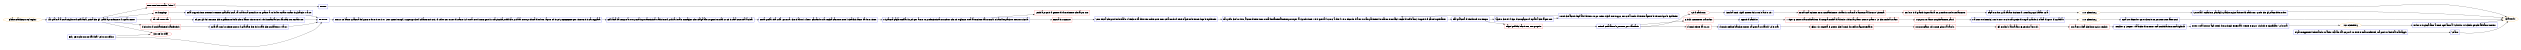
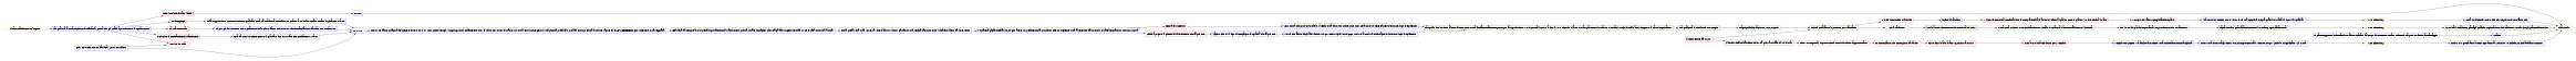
  digraph {
    rankdir=LR
    node [color=blue shape=box]
    "EleanorRank3Convo6 begins." [color=orange shape=""]
    n2 [label="Sai qual era la cosa migliore di Höllvania, prima che gli Scaldra prendessero il sopravvento?"]
    n3 [color=red label="La vita notturna?"]
    n4 [color=red label="Il circuito di combattimenti clandestini?"]
    n5 [color=red label="Lo shopping?"]
    n6 [color=red label="Non ne ho idea." shape=ellipse]
    n7 [color=red label="Non sono interessato. [Fine.]"]
    n8 [label="Oh per gli dei. Persone chirurgicamente belle che si fanno rimuovere i volti immacolati con farmaci non testati? No."]
    n9 [label="Guarda. Non ho niente contro il guardare due tizi sudati che combattono. Ma no."]
    n10 [label="Bella supposizione. Potresti ottenere qualsiasi cosa, da una borsa Bresslin e un guanto a un bulbo oculare umano in ghiaccio. Ma no."]
    n11 [label="Buuuu."]
    n12 [label="Le terme!"]
    n13 [label="Beh, certo che non ne hai idea. Sei un novellino."]
    "Chat ends." [color=orange shape=""]
    n15 [label="Non so se hanno qualcosa del genere dove ti trovi tu. Sono questi templi, suppongo che li chiameresti così, di solito con un set di stanze Sol e Lua. Puoi immergerti in una piscina pubblica o privata. Tutto profuma di erbe e vapore ed è COSÌ PERFETTO per rimetterti in carreggiata."]
    n16 [label="Höllvania ha sempre avuto questa importantissima tradizione di pulizia rituale. Immagino che risalga alle sorgenti termali su cui è stata costruita la città."]
    n17 [label="Tutta quella roba sulla \"purezza\" che tira fuori Viktor? Cantando una vecchia canzone. Tutti i cittadini sanno da dove viene."]
    n18 [label="Mi piaceva pagare Höllari in più per avere un professionista muscoloso che mi togliesse tutta la tensione dai muscoli. Ti sarebbe piaciuto. Ne sono sicura."]
    n19 [color=red label="Sembra proprio il genere di divertimento che fa per me."]
    n20 [color=red label="E cosa è successo?"]
    n21 [label="Sapevo che eri il tipo di compagno di squadra che fa per me."]
    n22 [label="Sono sicura che puoi indovinarlo. Il Techrot ha distrutto molte cose. Non c'era modo di tenere aperte le terme dopo le epidemie."]
    n23 [label="Ti pavoneggeresti indossando un abito ricavato dal corpo di un essere umano Infested, ma poni un limite ai massaggi?"]
    n24 [label="Strano."]
    n25 [label="Vorrei che alcuni degli altri fossero un po' meno rigidi. Purtroppo, non c'era modo di tenere aperte le terme dopo le epidemie."]
    n26 [label="Da quello che ho visto, alcune di esse sono ormai fondamentalmente pozze per la riproduzione. Mi si spezza il cuore, a dire il vero. Ricordo di aver trovato pavimenti in marmo e mosaici vecchi di mille anni, ricoperti di carne inquietante."]
    n27 [label="Hai qualcosa di simile nel tuo tempo?"]
    n28 [color=red label="Bagni pubblici sacri? No, non proprio."]
    n29 [label="Quindi cosa fanno le persone per rilassarsi?"]
    n30 [color=red label="C'è il Rathuum." shape=ellipse]
    n31 [color=red label="C'è chi scommette sull'Index."]
    n32 [color=red label="Il Komi esiste da un po'."]
-   n33 [label="Sembra Amir rigidi emette dei suoni tra sé e sé..."]
+   n33 [label="Sembra Amir che emette dei suoni tra sé e sé..."]
    n34 [label="Agenti di cambio?"]
    n35 [label="Il Komi? Pedine bianche e nere? La guerra nuziale di Sol e Lua?"]
    n36 [color=red label="È una cosa Grineer. È un combattimento rituale in un'arena trasmesso all'interno Sistema."]
    n37 [color=red label="... tipo? È come una combinazione di compravendita di azioni e violenza quattro contro quattro. So che sembra strano."]
    n38 [color=red label="Ehm.. sì? Aspetta, è questo che il Komi dovrebbe rappresentare?"]
    n39 [color=red label="Per loro è di grande importanza. Lo prendono molto seriamente."]
    n40 [color=red label="I Corpus ne vanno completamente pazzi."]
    n41 [color=red label="Lo conosciamo solo come gioco da tavolo!"]
    n42 [label="Papà e Arthur guardavano insieme il wrestling ogni sabato sera."]
    n43 [label="Ma sono tuoi nemici, non è vero? O c'è una specie di tregua quando si tratta di sport di squadra?"]
    n44 [color=red label="Gli Orokin lo adoravano. È persino a Duviri."]
    n45 [color=orange label="+10 Chemistry" shape=""]
    n46 [color=orange label="+10 Chemistry" shape=""]
    n47 [color=red label="Non avevo idea che fosse COSÌ vecchio."]
    n48 [label="Se ne hai l'occasione, passagli qualche registrazione del Rathuum. Credo che gli piacerebbe molto."]
    n49 [label="Cosa sto dicendo? Certo che c'è. Le persone sono fatte così."]
    n50 [label="Vecchio? È SACRO! Ma anche divertente. Una combinazione meravigliosa."]
    n51 [label="Tutto ruota intorno agli stessi due principi essenziali. Mente e corpo. Simbolo e significato. Sol e Lua."]
    n52 [color=orange label="+20 Chemistry" shape=""]
    n53 [label="Arthur e io giocavamo a Komi ogni anno al Solstizio. Mi chiedo perché abbiamo smesso?"]
    "EleanorRank3Convo6 begins." -> n2
    n2 -> n3
    n2 -> n4
    n2 -> n5
    n2 -> n6
    n2 -> n7
    n3 -> n8
    n4 -> n9
    n5 -> n10
    n7 -> n11
    n8 -> n12
    n9 -> n12
    n10 -> n12
    n11 -> "Chat ends."
    n12 -> n15
    n13 -> n6
    n13 -> n12
    n15 -> n16
    n16 -> n17
    n17 -> n18
    n18 -> n19
    n18 -> n20
-   n27 -> n21
+   n19 -> n21
    n20 -> n22
    n21 -> n25
    n22 -> n26
    n23 -> n24
    n24 -> "Chat ends."
    n25 -> n26
    n26 -> n27
    n27 -> n28
    n28 -> n29
    n29 -> n30
    n29 -> n31
-   n29 -> n32
+   n32 -> n29
    n30 -> n33
    n31 -> n34
    n32 -> n35
    n33 -> n36
    n34 -> n37
    n35 -> n38
    n36 -> n39
    n37 -> n40
    n38 -> n41
    n39 -> n42
    n40 -> n43
    n41 -> n44
    n42 -> n45
    n43 -> n46
    n44 -> n47
    n45 -> n48
    n46 -> n49
    n47 -> n50
    n48 -> "Chat ends."
    n49 -> "Chat ends."
    n50 -> n51
    n51 -> n52
    n52 -> n53
    n53 -> "Chat ends."
  }
